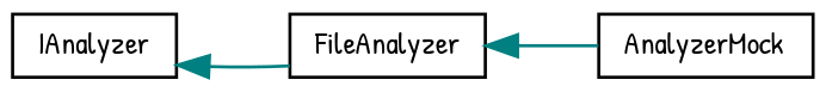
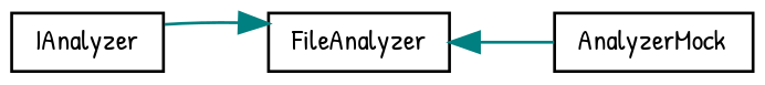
  digraph {
    fontname="Patrick Hand"
    rankdir=LR
    node [color=black fillcolor=white fontname="Patrick Hand" fontsize=10 shape=record style=filled]
    edge [color=teal dir=back fontname="Patrick Hand" fontsize=10 labelfontname=Helvetica labelfontsize=10 style=solid]
    n1 [height=0.2 label=IAnalyzer width=0.4]
    n2 [height=0.2 label=FileAnalyzer width=0.4]
    n3 [height=0.2 label=AnalyzerMock width=0.4]
-   n1 -> n2
+   n2 -> n1
    n2 -> n3
  }
